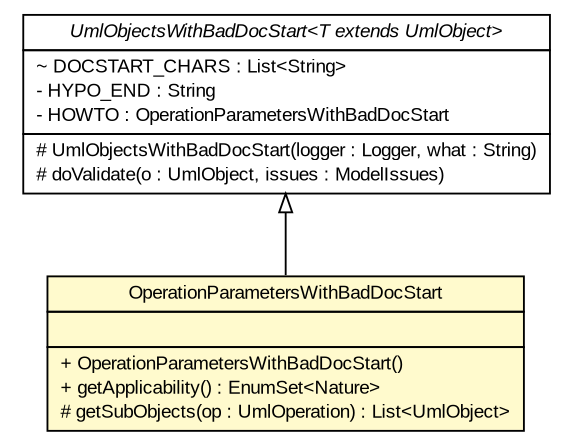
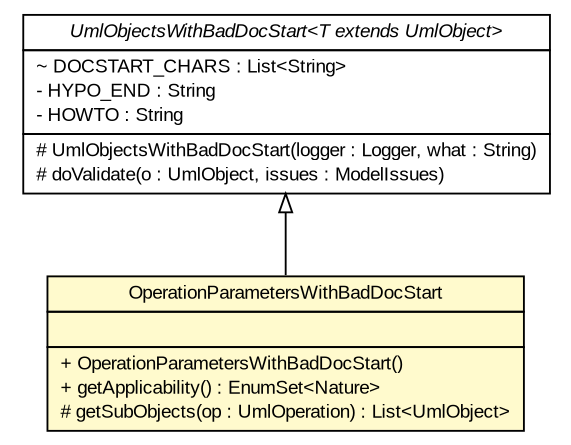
  digraph {
    nodesep=0.25
    ranksep=0.5
    node [fontcolor=black fontname=arial fontsize=10.0 shape=plaintext]
    n1 [label=<<table title="org.tanjakostic.jcleancim.validation.OperationValidator.OperationParametersWithBadDocStart" border="0" cellborder="1" cellspacing="0" cellpadding="2" port="p" bgcolor="lemonChiffon" href="./OperationValidator.OperationParametersWithBadDocStart.html"> 		<tr><td><table border="0" cellspacing="0" cellpadding="1"> <tr><td align="center" balign="center"> OperationParametersWithBadDocStart </td></tr> 		</table></td></tr> 		<tr><td><table border="0" cellspacing="0" cellpadding="1"> <tr><td align="left" balign="left">  </td></tr> 		</table></td></tr> 		<tr><td><table border="0" cellspacing="0" cellpadding="1"> <tr><td align="left" balign="left"> + OperationParametersWithBadDocStart() </td></tr> <tr><td align="left" balign="left"> + getApplicability() : EnumSet&lt;Nature&gt; </td></tr> <tr><td align="left" balign="left"> # getSubObjects(op : UmlOperation) : List&lt;UmlObject&gt; </td></tr> 		</table></td></tr> 		</table>>]
-   n2 [label=<<table title="org.tanjakostic.jcleancim.validation.AbstractRule.UmlObjectsWithBadDocStart" border="0" cellborder="1" cellspacing="0" cellpadding="2" port="p" href="./AbstractRule.UmlObjectsWithBadDocStart.html"> 		<tr><td><table border="0" cellspacing="0" cellpadding="1"> <tr><td align="center" balign="center"><font face="Arial Italic"> UmlObjectsWithBadDocStart&lt;T extends UmlObject&gt; </font></td></tr> 		</table></td></tr> 		<tr><td><table border="0" cellspacing="0" cellpadding="1"> <tr><td align="left" balign="left"> ~ DOCSTART_CHARS : List&lt;String&gt; </td></tr> <tr><td align="left" balign="left"> - HYPO_END : String </td></tr> <tr><td align="left" balign="left"> - HOWTO : OperationParametersWithBadDocStart </td></tr> 		</table></td></tr> 		<tr><td><table border="0" cellspacing="0" cellpadding="1"> <tr><td align="left" balign="left"> # UmlObjectsWithBadDocStart(logger : Logger, what : String) </td></tr> <tr><td align="left" balign="left"> # doValidate(o : UmlObject, issues : ModelIssues) </td></tr> 		</table></td></tr> 		</table>>]
+   n2 [label=<<table title="org.tanjakostic.jcleancim.validation.AbstractRule.UmlObjectsWithBadDocStart" border="0" cellborder="1" cellspacing="0" cellpadding="2" port="p" href="./AbstractRule.UmlObjectsWithBadDocStart.html"> 		<tr><td><table border="0" cellspacing="0" cellpadding="1"> <tr><td align="center" balign="center"><font face="Arial Italic"> UmlObjectsWithBadDocStart&lt;T extends UmlObject&gt; </font></td></tr> 		</table></td></tr> 		<tr><td><table border="0" cellspacing="0" cellpadding="1"> <tr><td align="left" balign="left"> ~ DOCSTART_CHARS : List&lt;String&gt; </td></tr> <tr><td align="left" balign="left"> - HYPO_END : String </td></tr> <tr><td align="left" balign="left"> - HOWTO : String </td></tr> 		</table></td></tr> 		<tr><td><table border="0" cellspacing="0" cellpadding="1"> <tr><td align="left" balign="left"> # UmlObjectsWithBadDocStart(logger : Logger, what : String) </td></tr> <tr><td align="left" balign="left"> # doValidate(o : UmlObject, issues : ModelIssues) </td></tr> 		</table></td></tr> 		</table>>]
    n2 -> n1 [arrowtail=empty dir=back fontname=arial fontsize=10 headport=p labelfontname=arial labelfontsize=10 tailport=p]
  }
